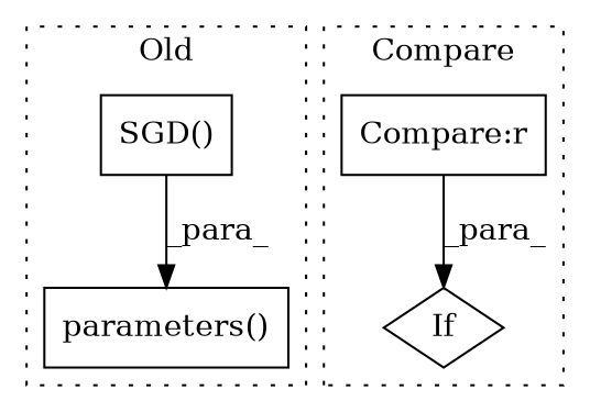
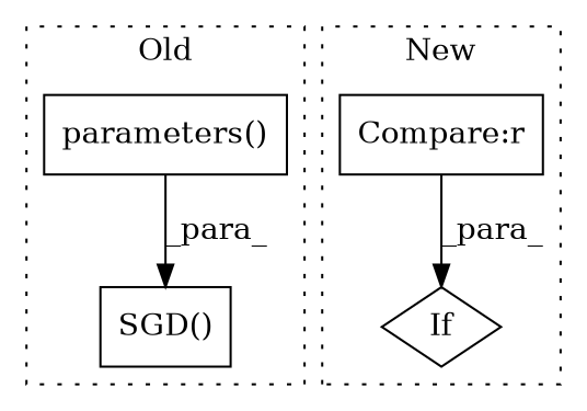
  digraph {
    node [a=75 shape=box]
    n1 [l="16,8" label="SGD()" s="5688,5728"]
    n2 [l=24 label="parameters()" s=5704]
    n3 [a=96 l=3 label=If s=4862 shape=diamond]
    n4 [a=40 l=17 label="Compare:r" s=4865]
    subgraph cluster_1 {
      label=Old
      style=dotted
      n1
      n2
    }
    subgraph cluster_2 {
-     label=Compare
+     label=New
      style=dotted
      n3
      n4
    }
-   n1 -> n2 [label=_para_]
+   n2 -> n1 [label=_para_]
    n4 -> n3 [label=_para_]
  }
